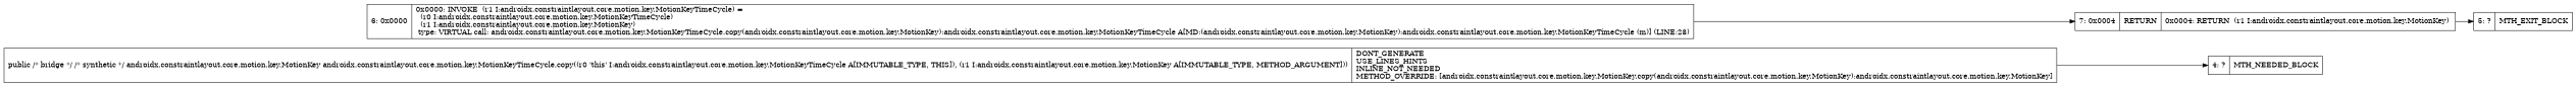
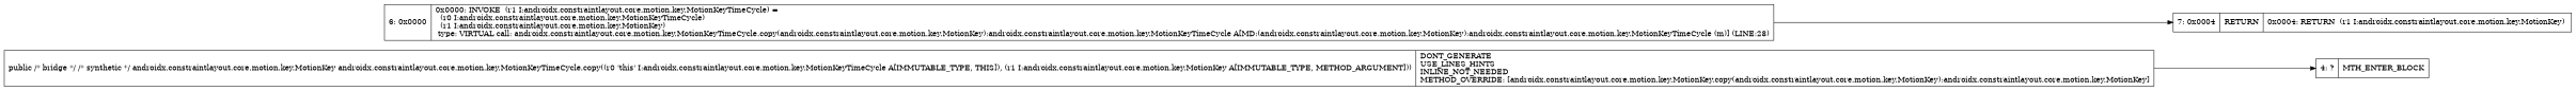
  digraph {
    rankdir=LR
    node [shape=record]
-   n1 [label="{4\:\ ?|MTH_NEEDED_BLOCK\l}"]
+   n1 [label="{4\:\ ?|MTH_ENTER_BLOCK\l}"]
    n2 [label="{6\:\ 0x0000|0x0000: INVOKE  (r1 I:androidx.constraintlayout.core.motion.key.MotionKeyTimeCycle) = \l  (r0 I:androidx.constraintlayout.core.motion.key.MotionKeyTimeCycle)\l  (r1 I:androidx.constraintlayout.core.motion.key.MotionKey)\l type: VIRTUAL call: androidx.constraintlayout.core.motion.key.MotionKeyTimeCycle.copy(androidx.constraintlayout.core.motion.key.MotionKey):androidx.constraintlayout.core.motion.key.MotionKeyTimeCycle A[MD:(androidx.constraintlayout.core.motion.key.MotionKey):androidx.constraintlayout.core.motion.key.MotionKeyTimeCycle (m)] (LINE:28)\l}"]
    n3 [label="{7\:\ 0x0004|RETURN\l|0x0004: RETURN  (r1 I:androidx.constraintlayout.core.motion.key.MotionKey) \l}"]
-   n4 [label="{5\:\ ?|MTH_EXIT_BLOCK\l}"]
    n5 [label="{public \/* bridge *\/ \/* synthetic *\/ androidx.constraintlayout.core.motion.key.MotionKey androidx.constraintlayout.core.motion.key.MotionKeyTimeCycle.copy((r0 'this' I:androidx.constraintlayout.core.motion.key.MotionKeyTimeCycle A[IMMUTABLE_TYPE, THIS]), (r1 I:androidx.constraintlayout.core.motion.key.MotionKey A[IMMUTABLE_TYPE, METHOD_ARGUMENT]))  | DONT_GENERATE\lUSE_LINES_HINTS\lINLINE_NOT_NEEDED\lMETHOD_OVERRIDE: [androidx.constraintlayout.core.motion.key.MotionKey.copy(androidx.constraintlayout.core.motion.key.MotionKey):androidx.constraintlayout.core.motion.key.MotionKey]\l}"]
    n2 -> n3
-   n3 -> n4
    n5 -> n1
  }
